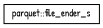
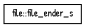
  digraph {
    rankdir=LR
    fontname="Patrick Hand"
-   n1 [color=black fillcolor=white fontname="Patrick Hand" fontsize=10 height=0.2 label="parquet::file_ender_s" shape=record style=filled width=0.4]
+   n1 [color=black fillcolor=white fontname="Patrick Hand" fontsize=10 height=0.2 label="file::file_ender_s" shape=record style=filled width=0.4]
  }
